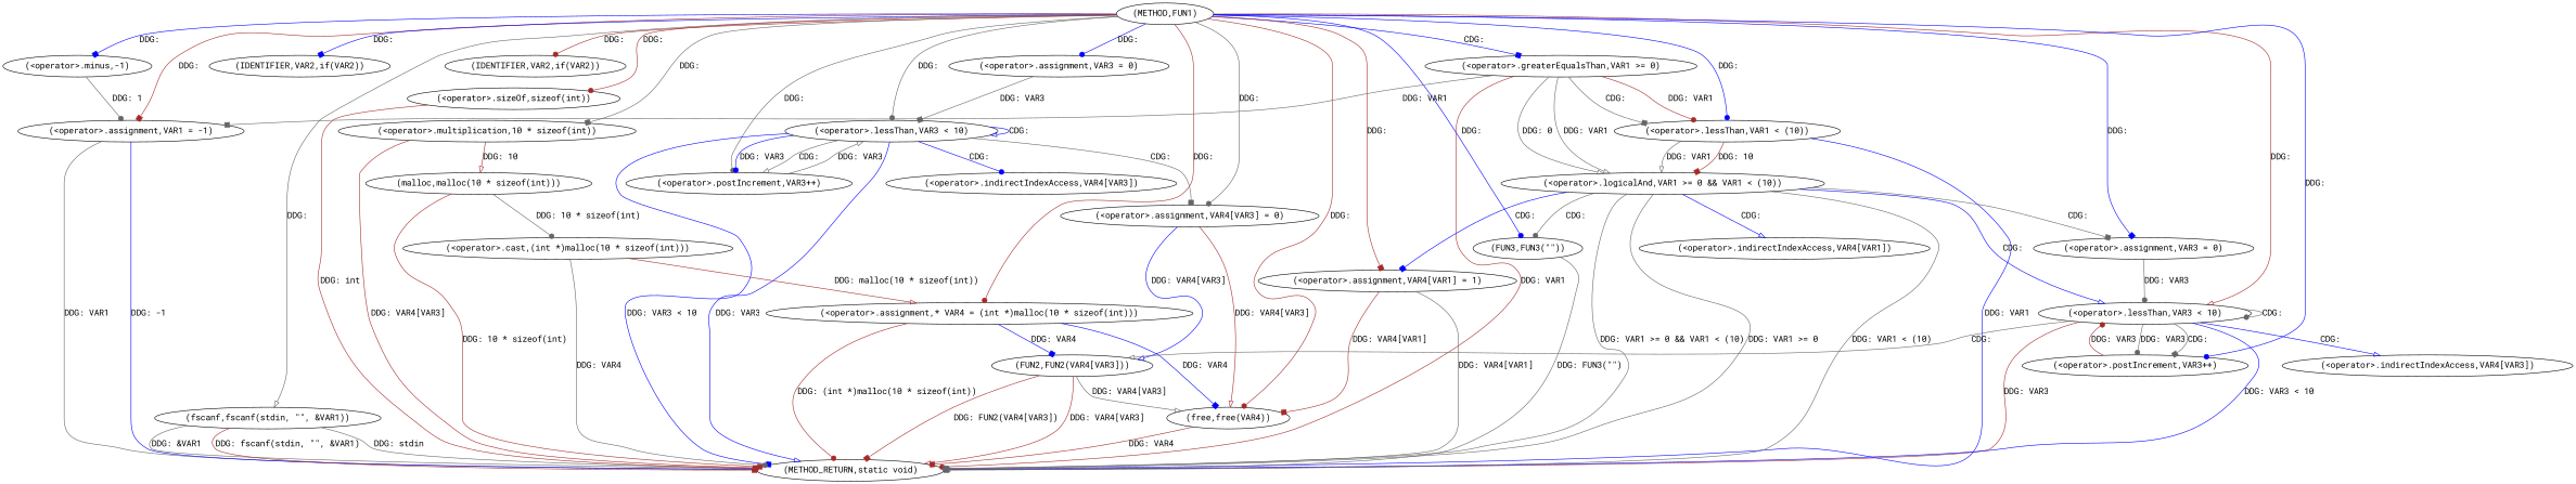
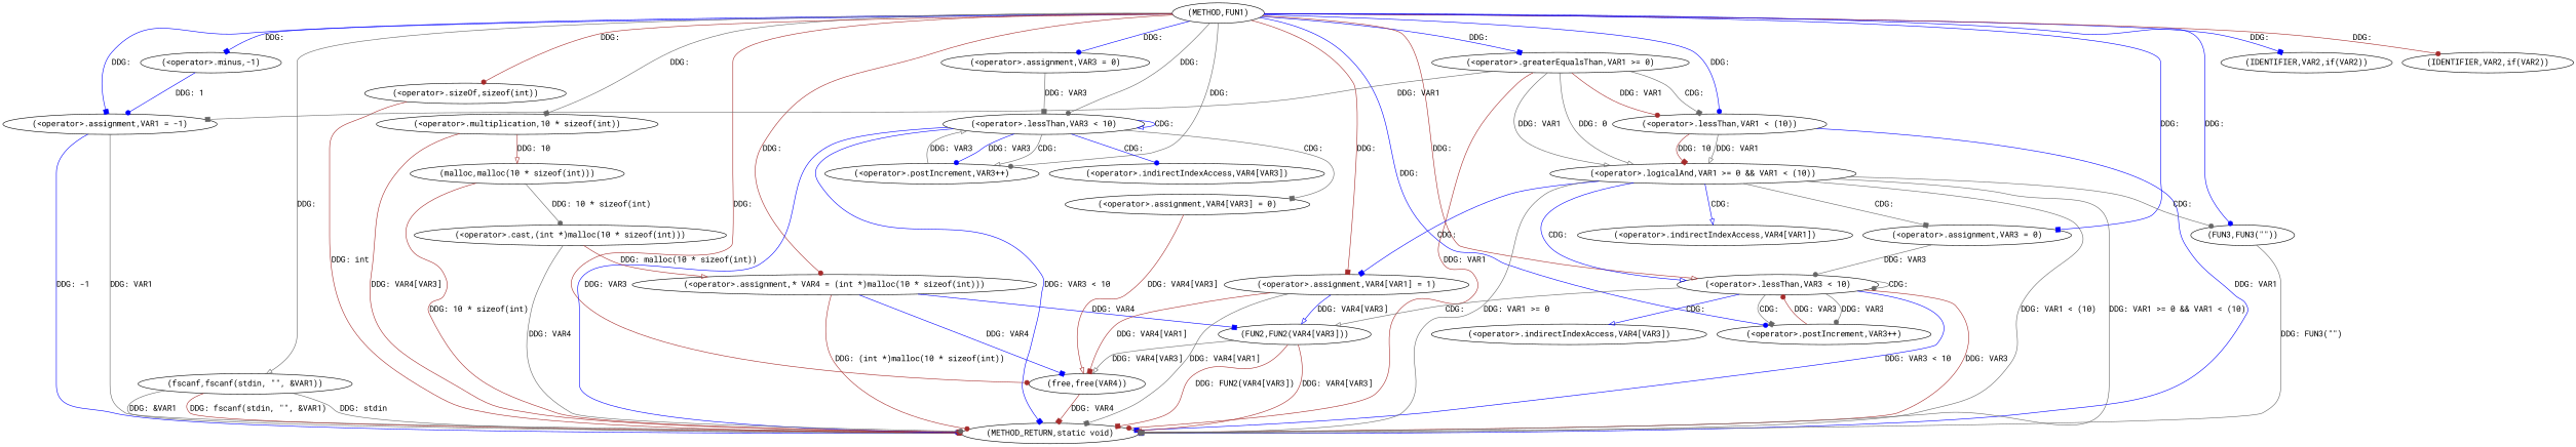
  digraph {
    fontname="Roboto Mono"
    node [fontname="Roboto Mono"]
    edge [arrowhead=box color=gray40 fontname="Roboto Mono"]
    n1 [label="(METHOD,FUN1)"]
    n2 [label="(<operator>.assignment,VAR1 = -1)"]
    n3 [label="(<operator>.minus,-1)"]
    n4 [label="(IDENTIFIER,VAR2,if(VAR2))"]
    n5 [label="(fscanf,fscanf(stdin, \"\", &VAR1))"]
    n6 [label="(IDENTIFIER,VAR2,if(VAR2))"]
    n7 [label="(<operator>.assignment,* VAR4 = (int *)malloc(10 * sizeof(int)))"]
    n8 [label="(<operator>.multiplication,10 * sizeof(int))"]
    n9 [label="(<operator>.sizeOf,sizeof(int))"]
    n10 [label="(<operator>.assignment,VAR3 = 0)"]
    n11 [label="(<operator>.lessThan,VAR3 < 10)"]
    n12 [label="(<operator>.postIncrement,VAR3++)"]
    n13 [label="(<operator>.assignment,VAR4[VAR3] = 0)"]
    n14 [label="(<operator>.greaterEqualsThan,VAR1 >= 0)"]
    n15 [label="(<operator>.lessThan,VAR1 < (10))"]
    n16 [label="(<operator>.assignment,VAR4[VAR1] = 1)"]
    n17 [label="(<operator>.assignment,VAR3 = 0)"]
    n18 [label="(<operator>.lessThan,VAR3 < 10)"]
    n19 [label="(<operator>.postIncrement,VAR3++)"]
    n20 [label="(FUN3,FUN3(\"\"))"]
    n21 [label="(free,free(VAR4))"]
    n22 [label="(METHOD_RETURN,static void)"]
    n23 [label="(FUN2,FUN2(VAR4[VAR3]))"]
    n24 [label="(malloc,malloc(10 * sizeof(int)))"]
    n25 [label="(<operator>.indirectIndexAccess,VAR4[VAR3])"]
    n26 [label="(<operator>.logicalAnd,VAR1 >= 0 && VAR1 < (10))"]
    n27 [label="(<operator>.indirectIndexAccess,VAR4[VAR3])"]
    n28 [label="(<operator>.cast,(int *)malloc(10 * sizeof(int)))"]
    n29 [label="(<operator>.indirectIndexAccess,VAR4[VAR1])"]
-   n1 -> n2 [color=brown label="DDG: "]
+   n1 -> n2 [color=blue label="DDG: "]
    n1 -> n3 [color=blue label="DDG: "]
    n1 -> n4 [color=blue label="DDG: "]
    n1 -> n5 [arrowhead=onormal label="DDG: "]
    n1 -> n6 [arrowhead=dot color=brown label="DDG: "]
    n1 -> n7 [arrowhead=dot color=brown label="DDG: "]
    n1 -> n8 [label="DDG: "]
    n1 -> n9 [arrowhead=dot color=brown label="DDG: "]
    n1 -> n10 [arrowhead=dot color=blue label="DDG: "]
    n1 -> n11 [arrowhead=dot label="DDG: "]
    n1 -> n12 [arrowhead=dot label="DDG: "]
-   n1 -> n13 [arrowhead=dot label="DDG: "]
-   n1 -> n14 [color=blue label="CDG: "]
+   n1 -> n14 [color=blue label="DDG: "]
    n1 -> n15 [arrowhead=dot color=blue label="DDG: "]
    n1 -> n16 [color=brown label="DDG: "]
    n1 -> n17 [color=blue label="DDG: "]
    n1 -> n18 [arrowhead=onormal color=brown label="DDG: "]
    n1 -> n19 [arrowhead=dot color=blue label="DDG: "]
    n1 -> n20 [arrowhead=dot color=blue label="DDG: "]
    n1 -> n21 [arrowhead=dot color=brown label="DDG: "]
    n2 -> n22 [arrowhead=dot label="DDG: VAR1"]
    n2 -> n22 [arrowhead=dot color=blue label="DDG: -1"]
-   n3 -> n2 [arrowhead=dot label="DDG: 1"]
+   n3 -> n2 [arrowhead=dot color=blue label="DDG: 1"]
    n5 -> n22 [label="DDG: &VAR1"]
    n5 -> n22 [color=brown label="DDG: fscanf(stdin, \"\", &VAR1)"]
    n5 -> n22 [arrowhead=dot label="DDG: stdin"]
    n7 -> n21 [color=blue label="DDG: VAR4"]
    n7 -> n22 [arrowhead=dot color=brown label="DDG: (int *)malloc(10 * sizeof(int))"]
    n7 -> n23 [color=blue label="DDG: VAR4"]
    n8 -> n22 [arrowhead=onormal color=brown label="DDG: VAR4[VAR3]"]
    n8 -> n24 [arrowhead=onormal color=brown label="DDG: 10"]
    n9 -> n22 [color=brown label="DDG: int"]
    n10 -> n11 [label="DDG: VAR3"]
    n11 -> n11 [arrowhead=onormal color=blue label="CDG: "]
    n11 -> n12 [arrowhead=dot color=blue label="DDG: VAR3"]
    n11 -> n12 [arrowhead=onormal label="CDG: "]
    n11 -> n13 [label="CDG: "]
    n11 -> n22 [color=blue label="DDG: VAR3 < 10"]
    n11 -> n22 [arrowhead=onormal color=blue label="DDG: VAR3"]
    n11 -> n25 [arrowhead=dot color=blue label="CDG: "]
    n12 -> n11 [arrowhead=onormal label="DDG: VAR3"]
    n13 -> n21 [arrowhead=onormal color=brown label="DDG: VAR4[VAR3]"]
-   n13 -> n23 [arrowhead=onormal color=blue label="DDG: VAR4[VAR3]"]
+   n16 -> n23 [arrowhead=onormal color=blue label="DDG: VAR4[VAR3]"]
    n14 -> n2 [label="DDG: VAR1"]
    n14 -> n15 [arrowhead=dot color=brown label="DDG: VAR1"]
    n14 -> n15 [label="CDG: "]
    n14 -> n22 [arrowhead=dot color=brown label="DDG: VAR1"]
    n14 -> n26 [arrowhead=onormal label="DDG: VAR1"]
    n14 -> n26 [arrowhead=onormal label="DDG: 0"]
    n15 -> n22 [color=blue label="DDG: VAR1"]
    n15 -> n26 [arrowhead=onormal label="DDG: VAR1"]
    n15 -> n26 [color=brown label="DDG: 10"]
    n16 -> n21 [color=brown label="DDG: VAR4[VAR1]"]
    n16 -> n22 [label="DDG: VAR4[VAR1]"]
    n17 -> n18 [arrowhead=dot label="DDG: VAR3"]
    n18 -> n18 [arrowhead=dot label="CDG: "]
    n18 -> n19 [arrowhead=dot label="DDG: VAR3"]
    n18 -> n19 [label="CDG: "]
    n18 -> n22 [color=brown label="DDG: VAR3"]
    n18 -> n22 [color=blue label="DDG: VAR3 < 10"]
    n18 -> n23 [arrowhead=onormal label="CDG: "]
    n18 -> n27 [arrowhead=onormal color=blue label="CDG: "]
    n19 -> n18 [arrowhead=dot color=brown label="DDG: VAR3"]
    n20 -> n22 [label="DDG: FUN3(\"\")"]
    n21 -> n22 [color=brown label="DDG: VAR4"]
    n23 -> n21 [arrowhead=onormal label="DDG: VAR4[VAR3]"]
    n23 -> n22 [color=brown label="DDG: FUN2(VAR4[VAR3])"]
    n23 -> n22 [arrowhead=onormal color=brown label="DDG: VAR4[VAR3]"]
    n24 -> n22 [color=brown label="DDG: 10 * sizeof(int)"]
    n24 -> n28 [arrowhead=dot label="DDG: 10 * sizeof(int)"]
    n26 -> n16 [color=blue label="CDG: "]
    n26 -> n17 [label="CDG: "]
    n26 -> n18 [arrowhead=onormal color=blue label="CDG: "]
    n26 -> n20 [arrowhead=dot label="CDG: "]
    n26 -> n22 [arrowhead=onormal label="DDG: VAR1 < (10)"]
    n26 -> n22 [arrowhead=onormal label="DDG: VAR1 >= 0 && VAR1 < (10)"]
    n26 -> n22 [arrowhead=dot label="DDG: VAR1 >= 0"]
    n26 -> n29 [arrowhead=onormal color=blue label="CDG: "]
    n28 -> n7 [arrowhead=onormal color=brown label="DDG: malloc(10 * sizeof(int))"]
    n28 -> n22 [arrowhead=dot label="DDG: VAR4"]
  }
